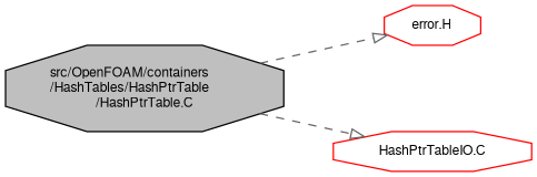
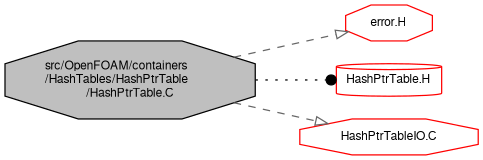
  digraph {
    rankdir=LR
    node [color=red fontname=FreeSans fontsize=10 shape=octagon]
    edge [arrowhead=onormal color=gray40 fontname=FreeSans fontsize=10 labelfontname=FreeSans labelfontsize=10 style=dashed]
    n1 [color=black fillcolor=grey75 fontcolor=black height=0.2 label="src/OpenFOAM/containers\l/HashTables/HashPtrTable\l/HashPtrTable.C" style=filled width=0.4]
    n2 [height=0.2 label="error.H" width=0.4]
+   n3 [height=0.2 label="HashPtrTable.H" shape=cylinder width=0.4]
    n4 [height=0.2 label="HashPtrTableIO.C" width=0.4]
    n1 -> n2
+   n1 -> n3 [arrowhead=dot color=black style=dotted]
    n1 -> n4
  }
